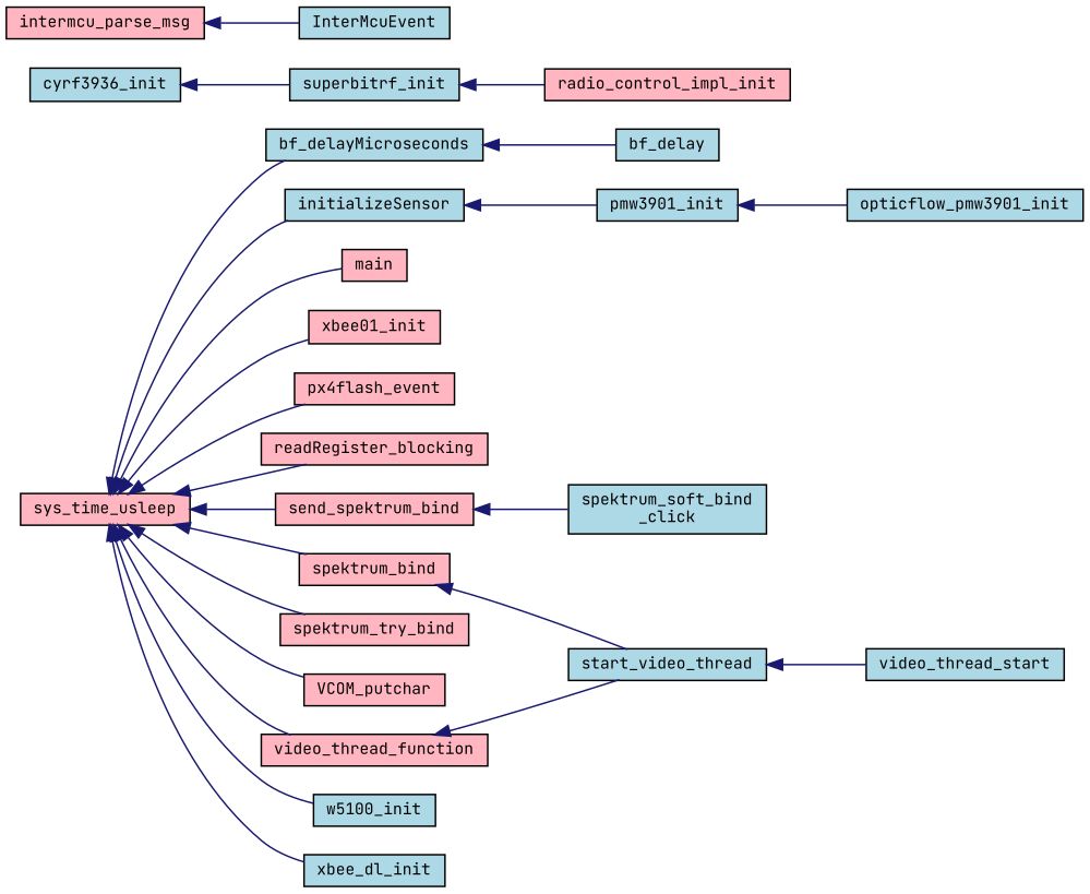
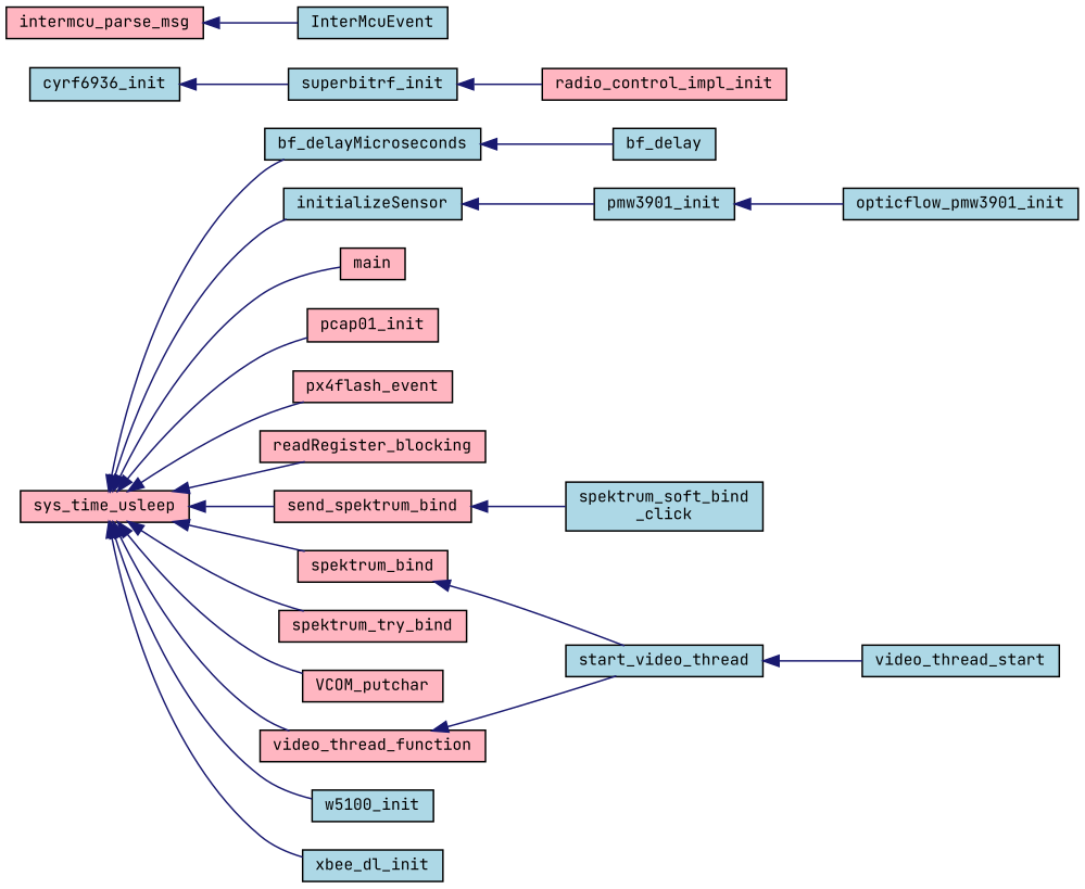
  digraph {
    fontname="JetBrains Mono"
    rankdir=LR
    node [color=black fillcolor=lightblue fontname="JetBrains Mono" fontsize=10 shape=record style=filled]
    edge [color=midnightblue dir=back fontname="JetBrains Mono" fontsize=10 labelfontname=FreeSans labelfontsize=10 style=solid]
    n1 [fillcolor=lightpink fontcolor=black height=0.2 label=sys_time_usleep width=0.4]
    n2 [height=0.2 label=bf_delayMicroseconds width=0.4]
    n3 [height=0.2 label=initializeSensor width=0.4]
    n4 [fillcolor=lightpink height=0.2 label=main width=0.4]
-   n5 [fillcolor=lightpink height=0.2 label=xbee01_init width=0.4]
+   n5 [fillcolor=lightpink height=0.2 label=pcap01_init width=0.4]
    n6 [fillcolor=lightpink height=0.2 label=px4flash_event width=0.4]
    n7 [fillcolor=lightpink height=0.2 label=readRegister_blocking width=0.4]
    n8 [fillcolor=lightpink height=0.2 label=send_spektrum_bind width=0.4]
    n9 [fillcolor=lightpink height=0.2 label=spektrum_bind width=0.4]
    n10 [fillcolor=lightpink height=0.2 label=spektrum_try_bind width=0.4]
    n11 [fillcolor=lightpink height=0.2 label=VCOM_putchar width=0.4]
    n12 [fillcolor=lightpink height=0.2 label=video_thread_function width=0.4]
    n13 [height=0.2 label=w5100_init width=0.4]
    n14 [height=0.2 label=xbee_dl_init width=0.4]
    n15 [height=0.2 label=bf_delay width=0.4]
-   n16 [height=0.2 label=cyrf3936_init width=0.4]
+   n16 [height=0.2 label=cyrf6936_init width=0.4]
    n17 [height=0.2 label=superbitrf_init width=0.4]
    n18 [height=0.2 label=pmw3901_init width=0.4]
    n19 [height=0.2 label="spektrum_soft_bind\l_click" width=0.4]
    n20 [height=0.2 label=start_video_thread width=0.4]
    n21 [fillcolor=lightpink height=0.2 label=radio_control_impl_init width=0.4]
    n22 [height=0.2 label=opticflow_pmw3901_init width=0.4]
    n23 [fillcolor=lightpink height=0.2 label=intermcu_parse_msg width=0.4]
    n24 [height=0.2 label=InterMcuEvent width=0.4]
    n25 [height=0.2 label=video_thread_start width=0.4]
    n1 -> n2
    n1 -> n3
    n1 -> n4
    n1 -> n5
    n1 -> n6
    n1 -> n7
    n1 -> n8
    n1 -> n9
    n1 -> n10
    n1 -> n11
    n1 -> n12
    n1 -> n13
    n1 -> n14
    n2 -> n15
    n3 -> n18
    n8 -> n19
    n9 -> n20
    n12 -> n20
    n16 -> n17
    n17 -> n21
    n18 -> n22
    n20 -> n25
    n23 -> n24
  }
